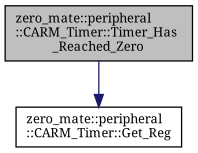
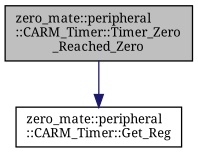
  digraph {
    rankdir=TB
    fontname="Noto Serif"
    node [color=black fontname="Noto Serif" fontsize=10 shape=record]
-   n1 [fillcolor=grey75 fontcolor=black height=0.2 label="zero_mate::peripheral\l::CARM_Timer::Timer_Has\l_Reached_Zero" style=filled width=0.4]
+   n1 [fillcolor=grey75 fontcolor=black height=0.2 label="zero_mate::peripheral\l::CARM_Timer::Timer_Zero\l_Reached_Zero" style=filled width=0.4]
    n2 [height=0.2 label="zero_mate::peripheral\l::CARM_Timer::Get_Reg" width=0.4]
    n1 -> n2 [color=midnightblue fontname="Noto Serif" fontsize=10 labelfontname=Helvetica labelfontsize=10 style=solid]
  }
